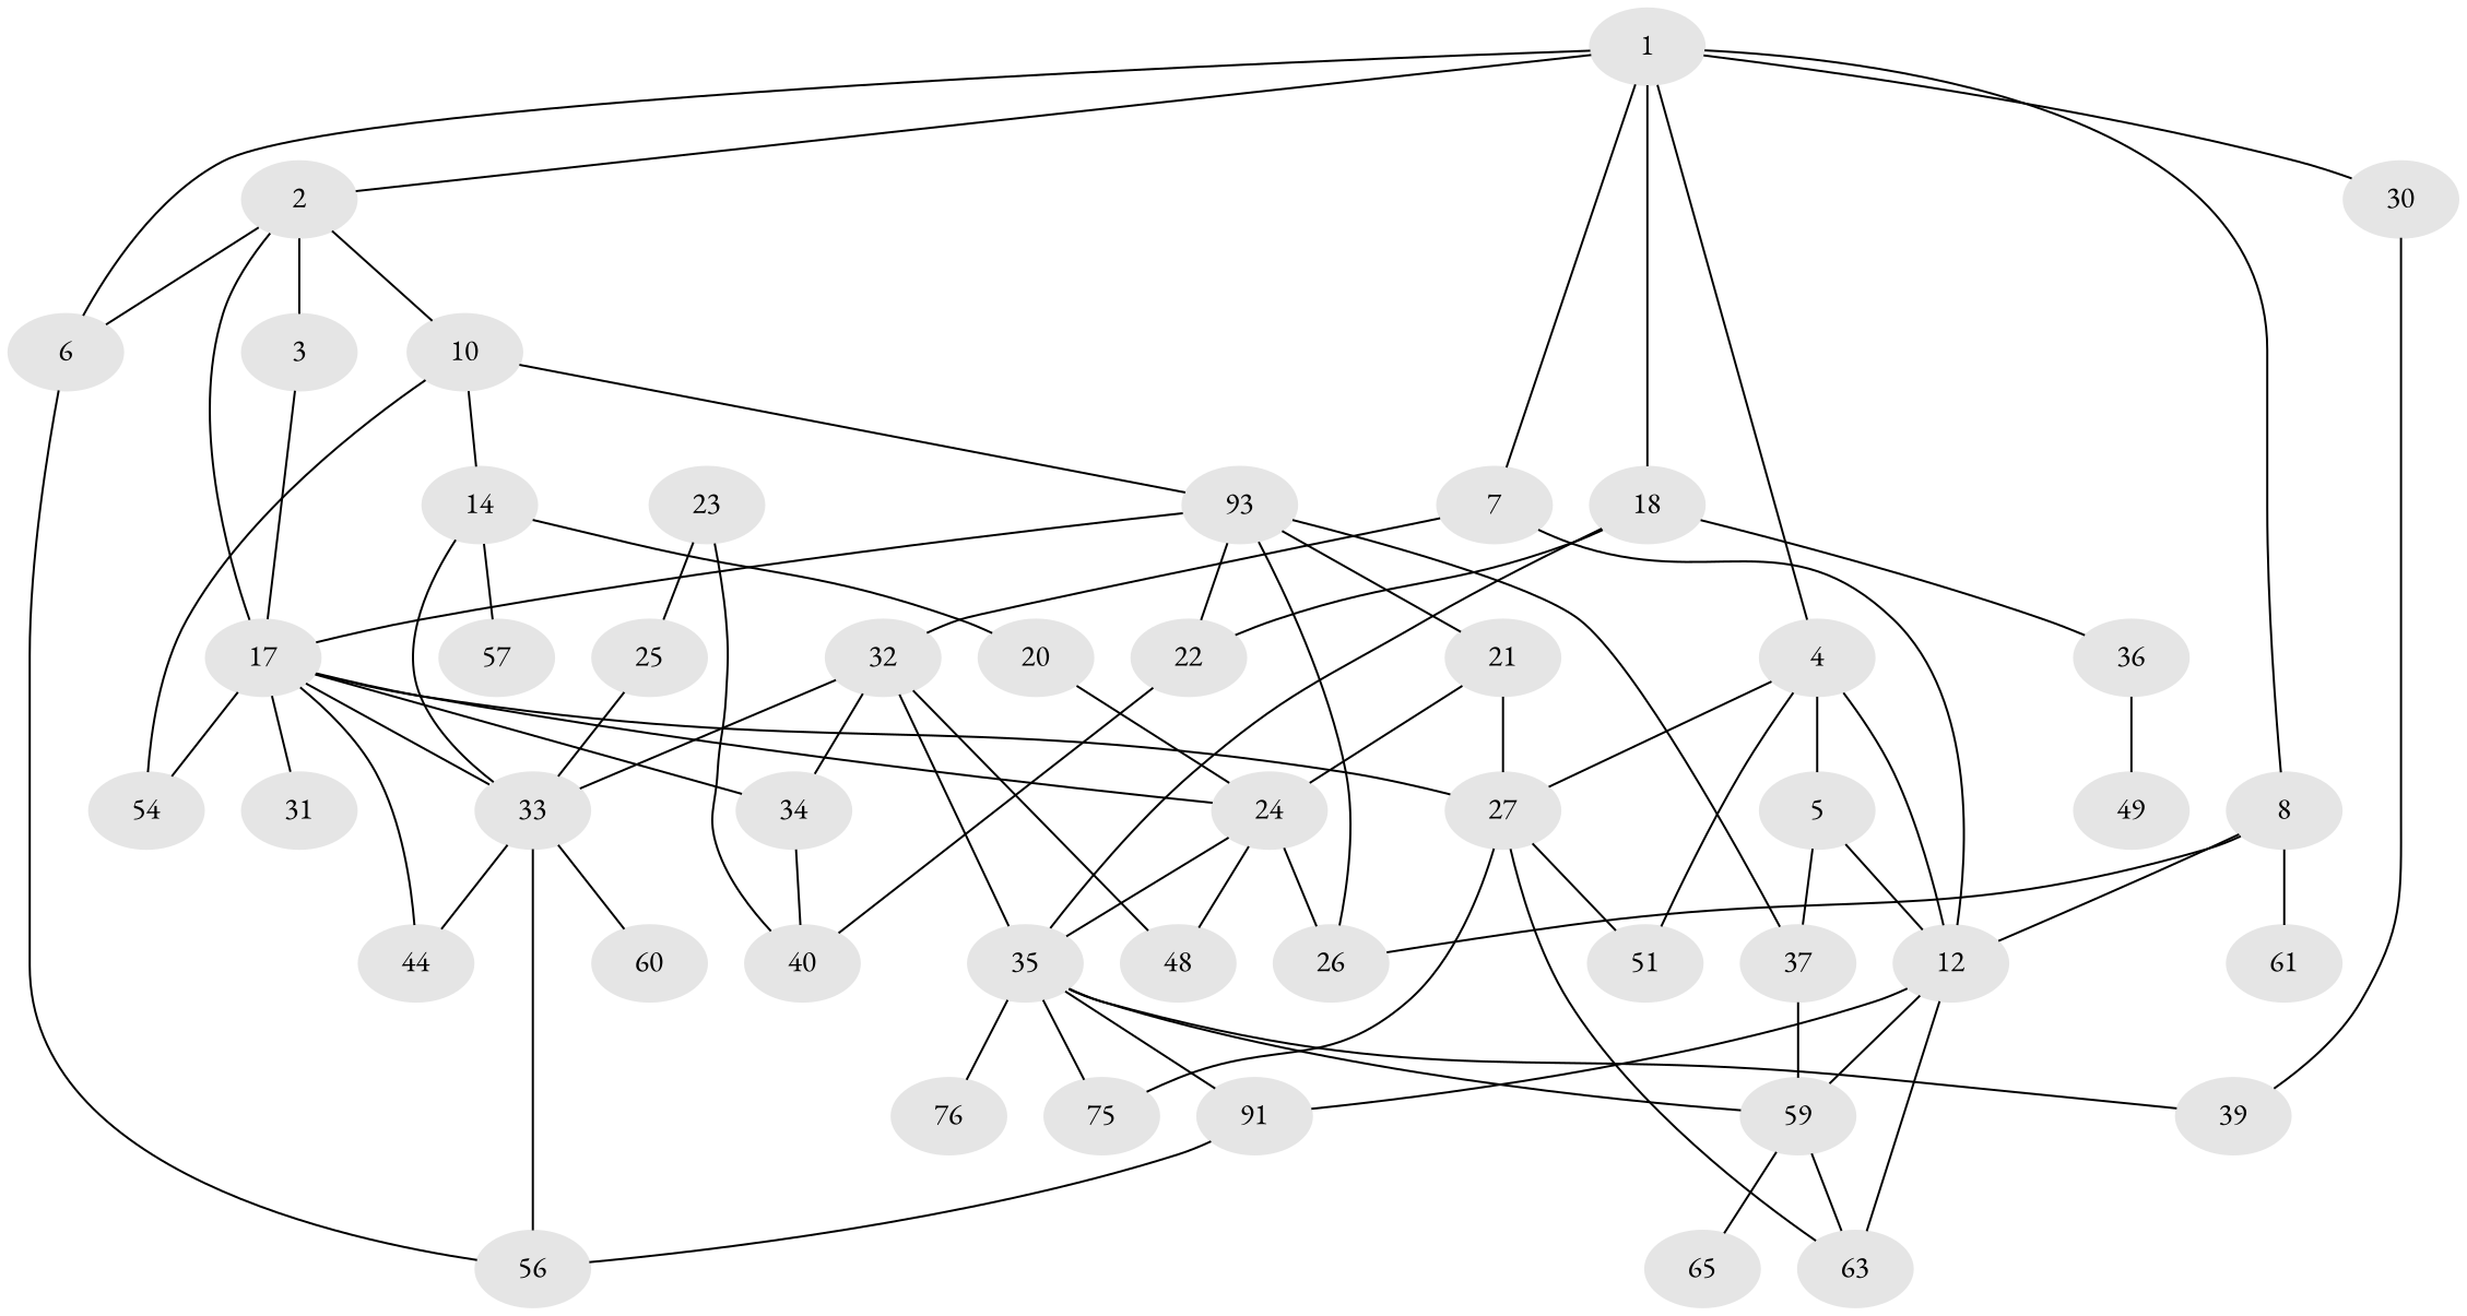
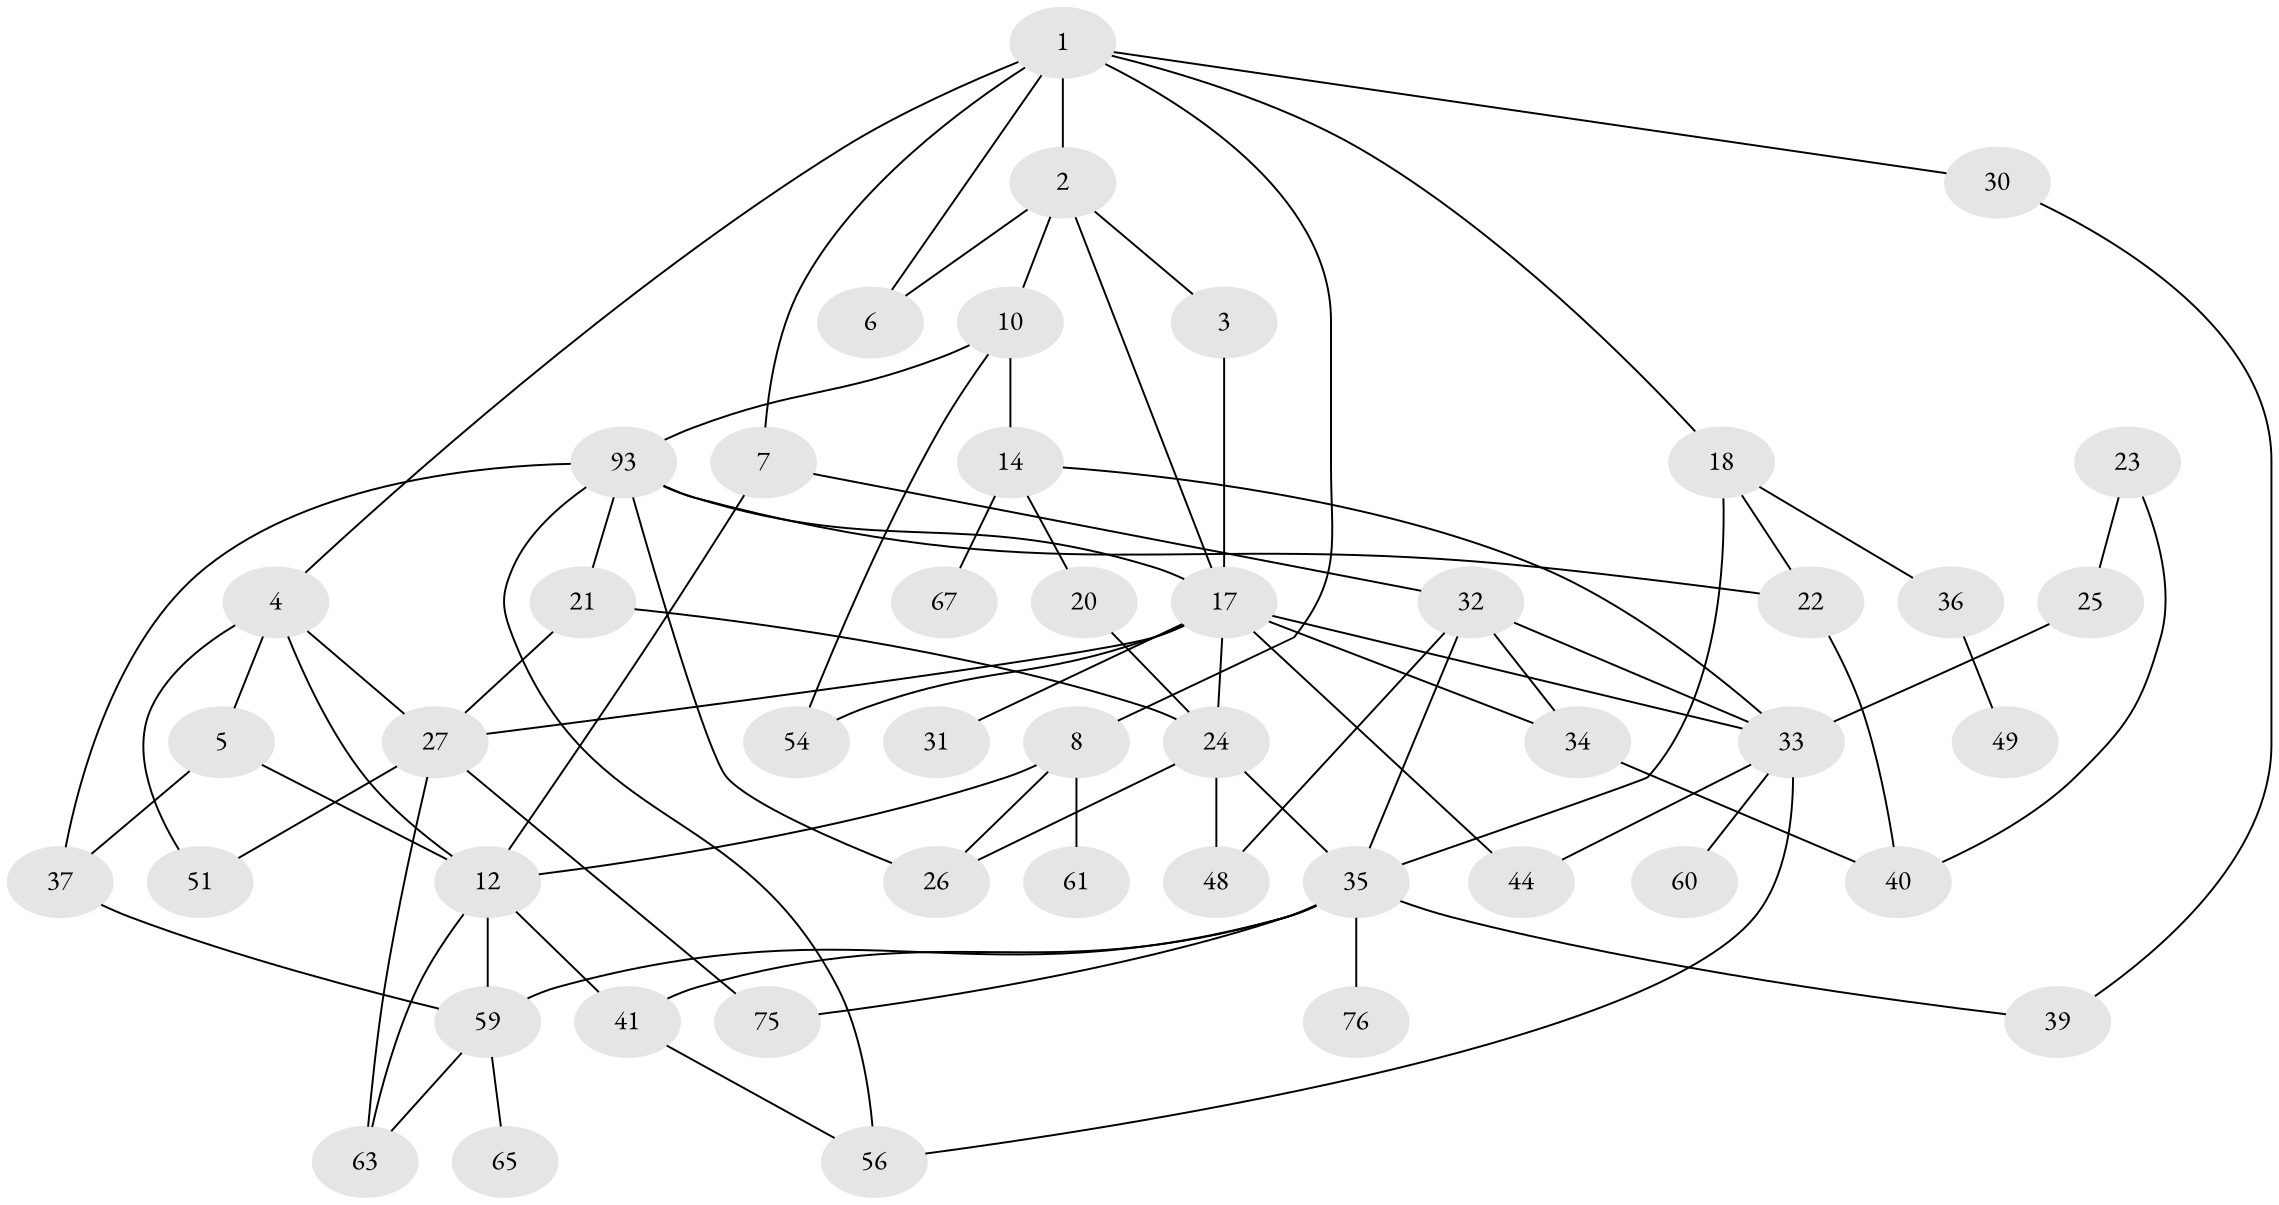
  graph {
    fontname="EB Garamond"
    node [color=gray90 fontname="EB Garamond" style=filled]
    edge [fontname="EB Garamond"]
    1 [super="+46"]
    2 [super="+45"]
    4 [super="+71"]
    6 [super="+9"]
    7 [super="+52"]
    8 [super="+19"]
    18 [super="+72"]
    30
    3
    10 [super="+11"]
    17 [super="+28"]
    5
    12 [super="+67"]
    27 [super="+29"]
    51
    32 [super="+54"]
    26 [super="+66"]
    61
    22 [super="+69"]
    35 [super="+70"]
    36
    39 [super="+77"]
    n23 [label=93 super="+16"]
    14 [super="+74"]
    n25 [label=54]
    24 [super="+53"]
    31
    33 [super="+38"]
    34 [super="+43"]
    44
    37 [super="+79"]
-   41 [super="+62" label=91]
+   41 [super="+62"]
    59 [super="+68"]
    63
    75
    48 [super="+78"]
    21
    56 [super="+73"]
    20 [super="+42"]
-   57 [super="+58"]
+   57 [super="+58" label=67]
    65
    40
    23 [super="+55"]
    25
    60
    76
    49
    1 -- 2
    1 -- 4
    1 -- 6
    1 -- 7
    1 -- 8
    1 -- 18
    1 -- 30
    2 -- 6
    2 -- 3
    2 -- 10
    2 -- 17
    4 -- 5 [weight=2]
    4 -- 12
    4 -- 27
    4 -- 51
    7 -- 12
    7 -- 32
    8 -- 12
    8 -- 26
    8 -- 61
    18 -- 22
    18 -- 35
    18 -- 36
    30 -- 39
    3 -- 17
    10 -- n23
    10 -- 14
    10 -- n25
    17 -- 27 [weight=2]
    17 -- n25
    17 -- 24
    17 -- 31
    17 -- 33
    17 -- 34
    17 -- 44
    5 -- 12
    5 -- 37
    12 -- 41
    12 -- 59
    12 -- 63
    27 -- 51
    27 -- 63
    27 -- 75
    32 -- 35
    32 -- 33
    32 -- 34
    32 -- 48
    22 -- 40
    35 -- 39
    35 -- 41
    35 -- 59
    35 -- 75
    35 -- 76
    36 -- 49
    n23 -- 17
    n23 -- 26
    n23 -- 22
    n23 -- 37
    n23 -- 21
-   6 -- 56
+   n23 -- 56
    14 -- 33
    14 -- 20
    14 -- 57
    24 -- 26
    24 -- 35
    24 -- 48
    33 -- 44
    33 -- 56
    33 -- 60
    34 -- 40
    37 -- 59
    41 -- 56
    59 -- 63
    59 -- 65
    21 -- 27
    21 -- 24
    20 -- 24
    23 -- 40
    23 -- 25
    25 -- 33
  }
